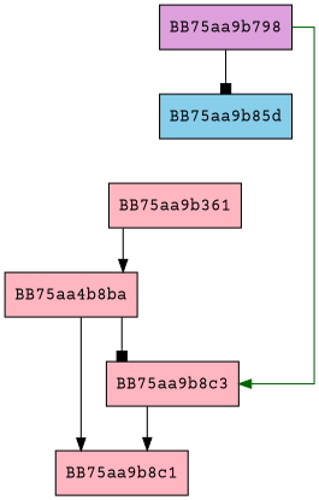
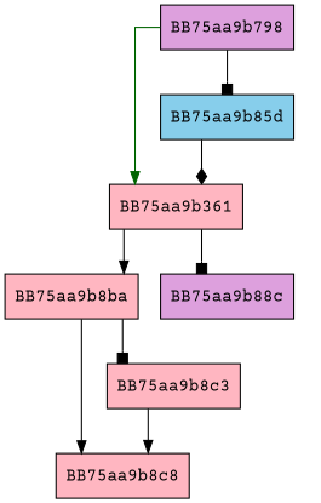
  digraph {
    fontname="Courier Prime"
    splines=ortho
    node [fillcolor=lightpink fontname="Courier Prime" shape=box style=filled]
    edge [arrowhead=normal color=black fontname="Courier Prime"]
    BB75aa9b798 [fillcolor=plum]
    n2 [label=BB75aa9b361]
    BB75aa9b85d [fillcolor=skyblue]
-   BB75aa9b8ba [label=BB75aa4b8ba]
-   BB75aa9b8c8 [label=BB75aa9b8c1]
+   BB75aa9b8ba
+   BB75aa9b88c [fillcolor=plum]
+   BB75aa9b8c8
    BB75aa9b8c3
-   BB75aa9b798 -> BB75aa9b8c3 [color=darkgreen]
+   BB75aa9b798 -> n2 [color=darkgreen]
    BB75aa9b798 -> BB75aa9b85d [arrowhead=box]
    n2 -> BB75aa9b8ba
+   n2 -> BB75aa9b88c [arrowhead=box]
+   BB75aa9b85d -> n2 [arrowhead=diamond]
    BB75aa9b8ba -> BB75aa9b8c8
    BB75aa9b8ba -> BB75aa9b8c3 [arrowhead=box]
    BB75aa9b8c3 -> BB75aa9b8c8
  }
